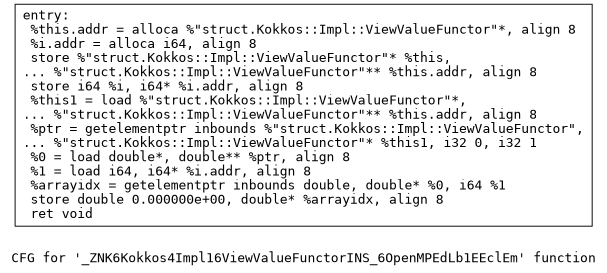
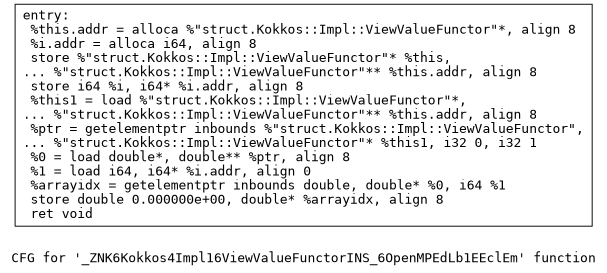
  digraph {
    label="CFG for '_ZNK6Kokkos4Impl16ViewValueFunctorINS_6OpenMPEdLb1EEclEm' function"
    fontname="DejaVu Sans Mono"
-   n1 [label="{entry:\l  %this.addr = alloca %\"struct.Kokkos::Impl::ViewValueFunctor\"*, align 8\l  %i.addr = alloca i64, align 8\l  store %\"struct.Kokkos::Impl::ViewValueFunctor\"* %this,\l... %\"struct.Kokkos::Impl::ViewValueFunctor\"** %this.addr, align 8\l  store i64 %i, i64* %i.addr, align 8\l  %this1 = load %\"struct.Kokkos::Impl::ViewValueFunctor\"*,\l... %\"struct.Kokkos::Impl::ViewValueFunctor\"** %this.addr, align 8\l  %ptr = getelementptr inbounds %\"struct.Kokkos::Impl::ViewValueFunctor\",\l... %\"struct.Kokkos::Impl::ViewValueFunctor\"* %this1, i32 0, i32 1\l  %0 = load double*, double** %ptr, align 8\l  %1 = load i64, i64* %i.addr, align 8\l  %arrayidx = getelementptr inbounds double, double* %0, i64 %1\l  store double 0.000000e+00, double* %arrayidx, align 8\l  ret void\l}" shape=record fontname="DejaVu Sans Mono"]
+   n1 [label="{entry:\l  %this.addr = alloca %\"struct.Kokkos::Impl::ViewValueFunctor\"*, align 8\l  %i.addr = alloca i64, align 8\l  store %\"struct.Kokkos::Impl::ViewValueFunctor\"* %this,\l... %\"struct.Kokkos::Impl::ViewValueFunctor\"** %this.addr, align 8\l  store i64 %i, i64* %i.addr, align 8\l  %this1 = load %\"struct.Kokkos::Impl::ViewValueFunctor\"*,\l... %\"struct.Kokkos::Impl::ViewValueFunctor\"** %this.addr, align 8\l  %ptr = getelementptr inbounds %\"struct.Kokkos::Impl::ViewValueFunctor\",\l... %\"struct.Kokkos::Impl::ViewValueFunctor\"* %this1, i32 0, i32 1\l  %0 = load double*, double** %ptr, align 8\l  %1 = load i64, i64* %i.addr, align 0\l  %arrayidx = getelementptr inbounds double, double* %0, i64 %1\l  store double 0.000000e+00, double* %arrayidx, align 8\l  ret void\l}" shape=record fontname="DejaVu Sans Mono"]
  }
